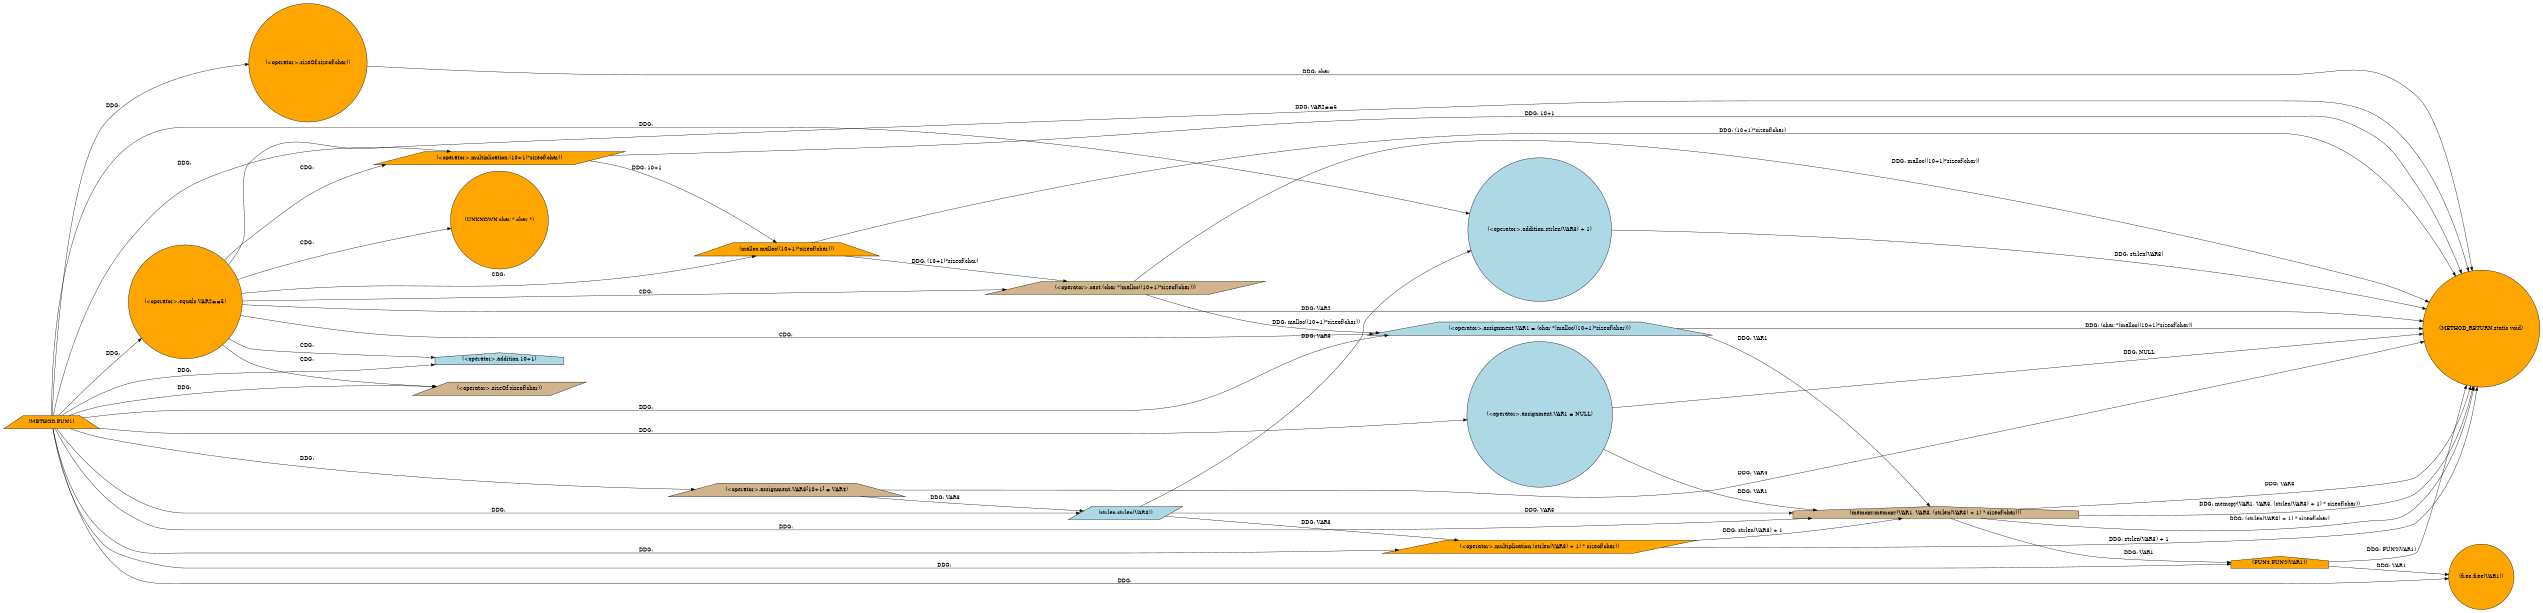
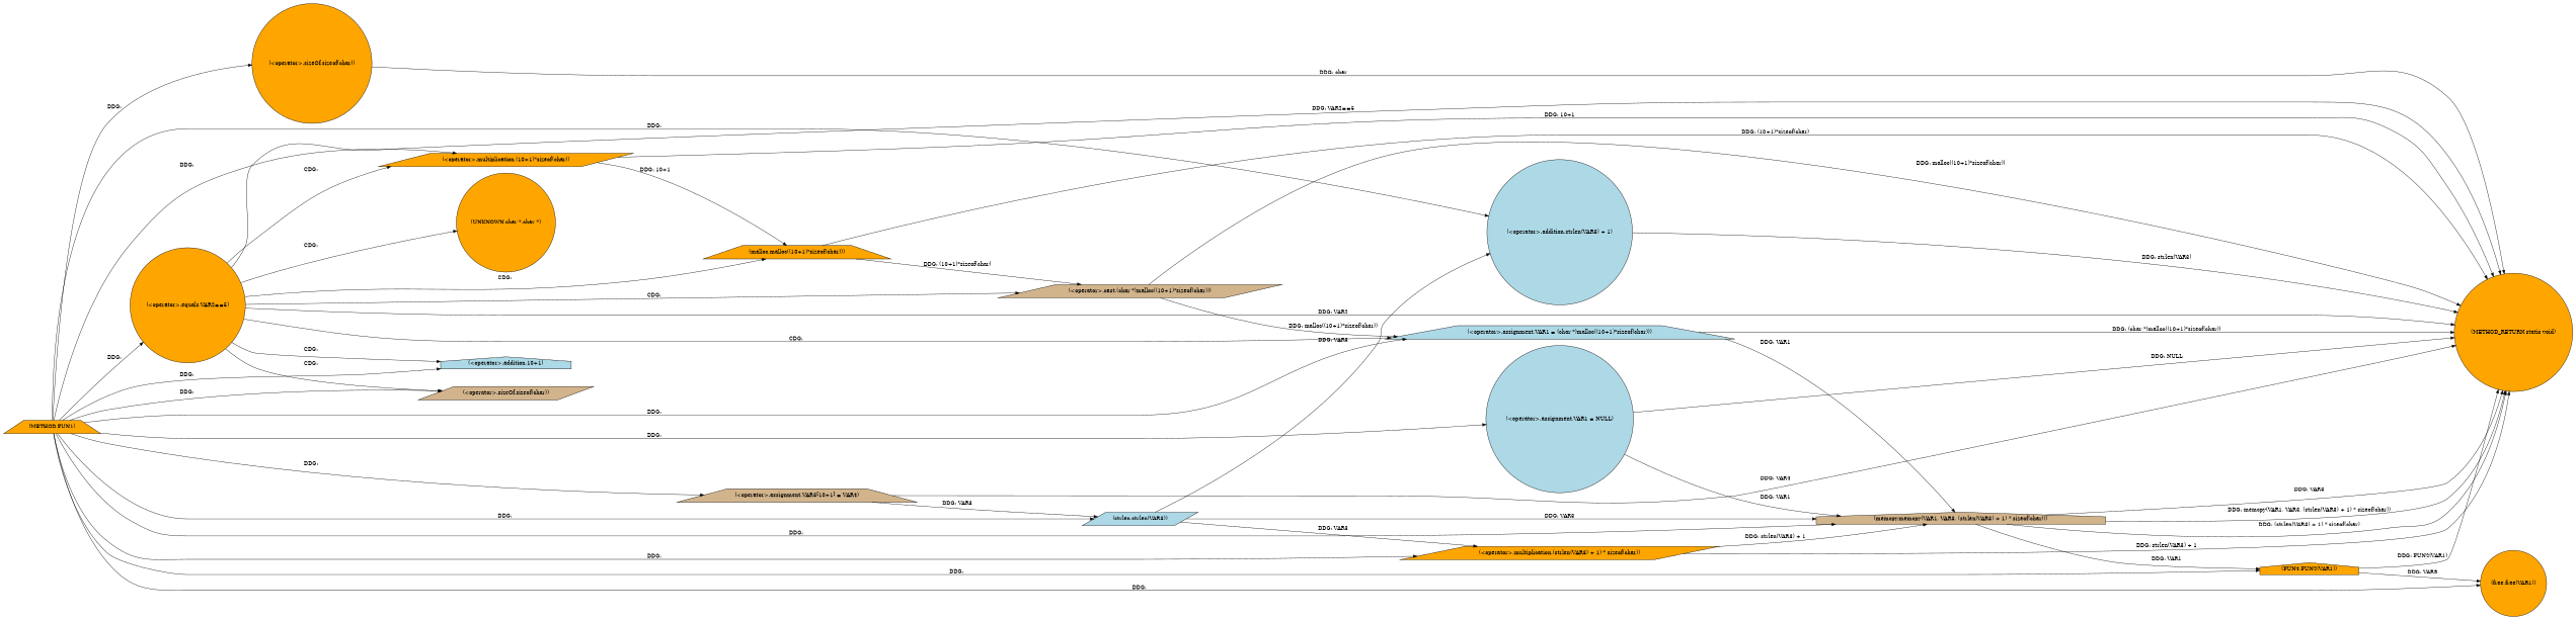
  digraph {
    rankdir=LR
    node [fillcolor=orange shape=circle style=filled]
    n1 [label="(METHOD,FUN1)" shape=trapezium]
    n2 [fillcolor=lightblue label="(<operator>.assignment,VAR1 = NULL)"]
    n3 [label="(<operator>.equals,VAR2==5)"]
    n4 [fillcolor=lightblue label="(<operator>.assignment,VAR1 = (char *)malloc((10+1)*sizeof(char)))" shape=trapezium]
    n5 [label="(<operator>.multiplication,(10+1)*sizeof(char))" shape=parallelogram]
    n6 [fillcolor=lightblue label="(<operator>.addition,10+1)" shape=house]
    n7 [fillcolor=tan label="(<operator>.sizeOf,sizeof(char))" shape=parallelogram]
    n8 [fillcolor=tan label="(<operator>.assignment,VAR3[10+1] = VAR4)" shape=trapezium]
    n9 [fillcolor=tan label="(memcpy,memcpy(VAR1, VAR3, (strlen(VAR3) + 1) * sizeof(char)))" shape=house]
    n10 [label="(<operator>.multiplication,(strlen(VAR3) + 1) * sizeof(char))" shape=parallelogram]
    n11 [fillcolor=lightblue label="(<operator>.addition,strlen(VAR3) + 1)"]
    n12 [fillcolor=lightblue label="(strlen,strlen(VAR3))" shape=parallelogram]
    n13 [label="(<operator>.sizeOf,sizeof(char))"]
    n14 [label="(FUN4,FUN2(VAR1))" shape=house]
    n15 [label="(free,free(VAR1))"]
    n16 [label="(METHOD_RETURN,static void)"]
    n17 [fillcolor=tan label="(<operator>.cast,(char *)malloc((10+1)*sizeof(char)))" shape=parallelogram]
    n18 [label="(malloc,malloc((10+1)*sizeof(char)))" shape=trapezium]
    n19 [label="(UNKNOWN,char *,char *)"]
    n1 -> n2 [label="DDG: "]
    n1 -> n3 [label="DDG: "]
    n1 -> n4 [label="DDG: "]
    n1 -> n5 [label="DDG: "]
    n1 -> n6 [label="DDG: "]
    n1 -> n7 [label="DDG: "]
    n1 -> n8 [label="DDG: "]
    n1 -> n9 [label="DDG: "]
    n1 -> n10 [label="DDG: "]
    n1 -> n11 [label="DDG: "]
    n1 -> n12 [label="DDG: "]
    n1 -> n13 [label="DDG: "]
    n1 -> n14 [label="DDG: "]
    n1 -> n15 [label="DDG: "]
    n2 -> n9 [label="DDG: VAR1"]
    n2 -> n16 [label="DDG: NULL"]
    n3 -> n4 [label="CDG: "]
    n3 -> n5 [label="CDG: "]
    n3 -> n6 [label="CDG: "]
    n3 -> n7 [label="CDG: "]
    n3 -> n16 [label="DDG: VAR2"]
    n3 -> n16 [label="DDG: VAR2==5"]
    n3 -> n17 [label="CDG: "]
    n3 -> n18 [label="CDG: "]
    n3 -> n19 [label="CDG: "]
    n4 -> n9 [label="DDG: VAR1"]
    n4 -> n16 [label="DDG: (char *)malloc((10+1)*sizeof(char))"]
    n5 -> n16 [label="DDG: 10+1"]
    n5 -> n18 [label="DDG: 10+1"]
    n8 -> n12 [label="DDG: VAR3"]
    n8 -> n16 [label="DDG: VAR4"]
    n9 -> n14 [label="DDG: VAR1"]
    n9 -> n16 [label="DDG: memcpy(VAR1, VAR3, (strlen(VAR3) + 1) * sizeof(char))"]
    n9 -> n16 [label="DDG: (strlen(VAR3) + 1) * sizeof(char)"]
    n9 -> n16 [label="DDG: VAR3"]
    n10 -> n9 [label="DDG: strlen(VAR3) + 1"]
    n10 -> n16 [label="DDG: strlen(VAR3) + 1"]
    n11 -> n16 [label="DDG: strlen(VAR3)"]
    n12 -> n9 [label="DDG: VAR3"]
    n12 -> n10 [label="DDG: VAR3"]
    n12 -> n11 [label="DDG: VAR3"]
    n13 -> n16 [label="DDG: char"]
-   n14 -> n15 [label="DDG: VAR1"]
+   n14 -> n15 [label="DDG: VAR9"]
    n14 -> n16 [label="DDG: FUN2(VAR1)"]
    n17 -> n4 [label="DDG: malloc((10+1)*sizeof(char))"]
    n17 -> n16 [label="DDG: malloc((10+1)*sizeof(char))"]
    n18 -> n16 [label="DDG: (10+1)*sizeof(char)"]
    n18 -> n17 [label="DDG: (10+1)*sizeof(char)"]
  }
